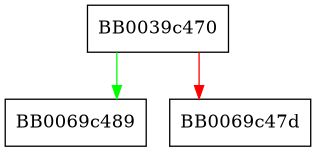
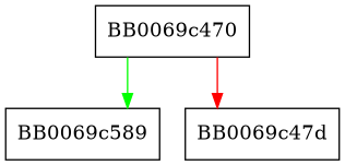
  digraph {
    splines=ortho
    node [shape=box]
-   BB0069c470 [label=BB0039c470]
-   BB0069c489
+   BB0069c470
+   BB0069c489 [label=BB0069c589]
    BB0069c47d
    BB0069c470 -> BB0069c489 [color=green]
    BB0069c470 -> BB0069c47d [color=red]
  }
